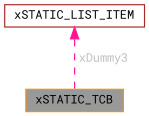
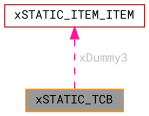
  digraph {
    fontname="Roboto Mono"
    node [fontname="Roboto Mono" fontsize=10 shape=box style=filled]
    n1 [color=darkorange fillcolor=grey60 fontcolor=black height=0.2 label=xSTATIC_TCB width=0.4]
-   n2 [color=brown fillcolor=white height=0.2 label=xSTATIC_LIST_ITEM width=0.4]
+   n2 [color=brown fillcolor=white height=0.2 label=xSTATIC_ITEM_ITEM width=0.4]
    n2 -> n1 [color=deeppink dir=back fontcolor=grey fontname="Roboto Mono" fontsize=10 label=<<TABLE CELLBORDER="0" BORDER="0"><TR><TD VALIGN="top" ALIGN="LEFT" CELLPADDING="1" CELLSPACING="0">xDummy3</TD></TR> </TABLE>> labelfontname=Helvetica labelfontsize=10 style=dashed]
  }
